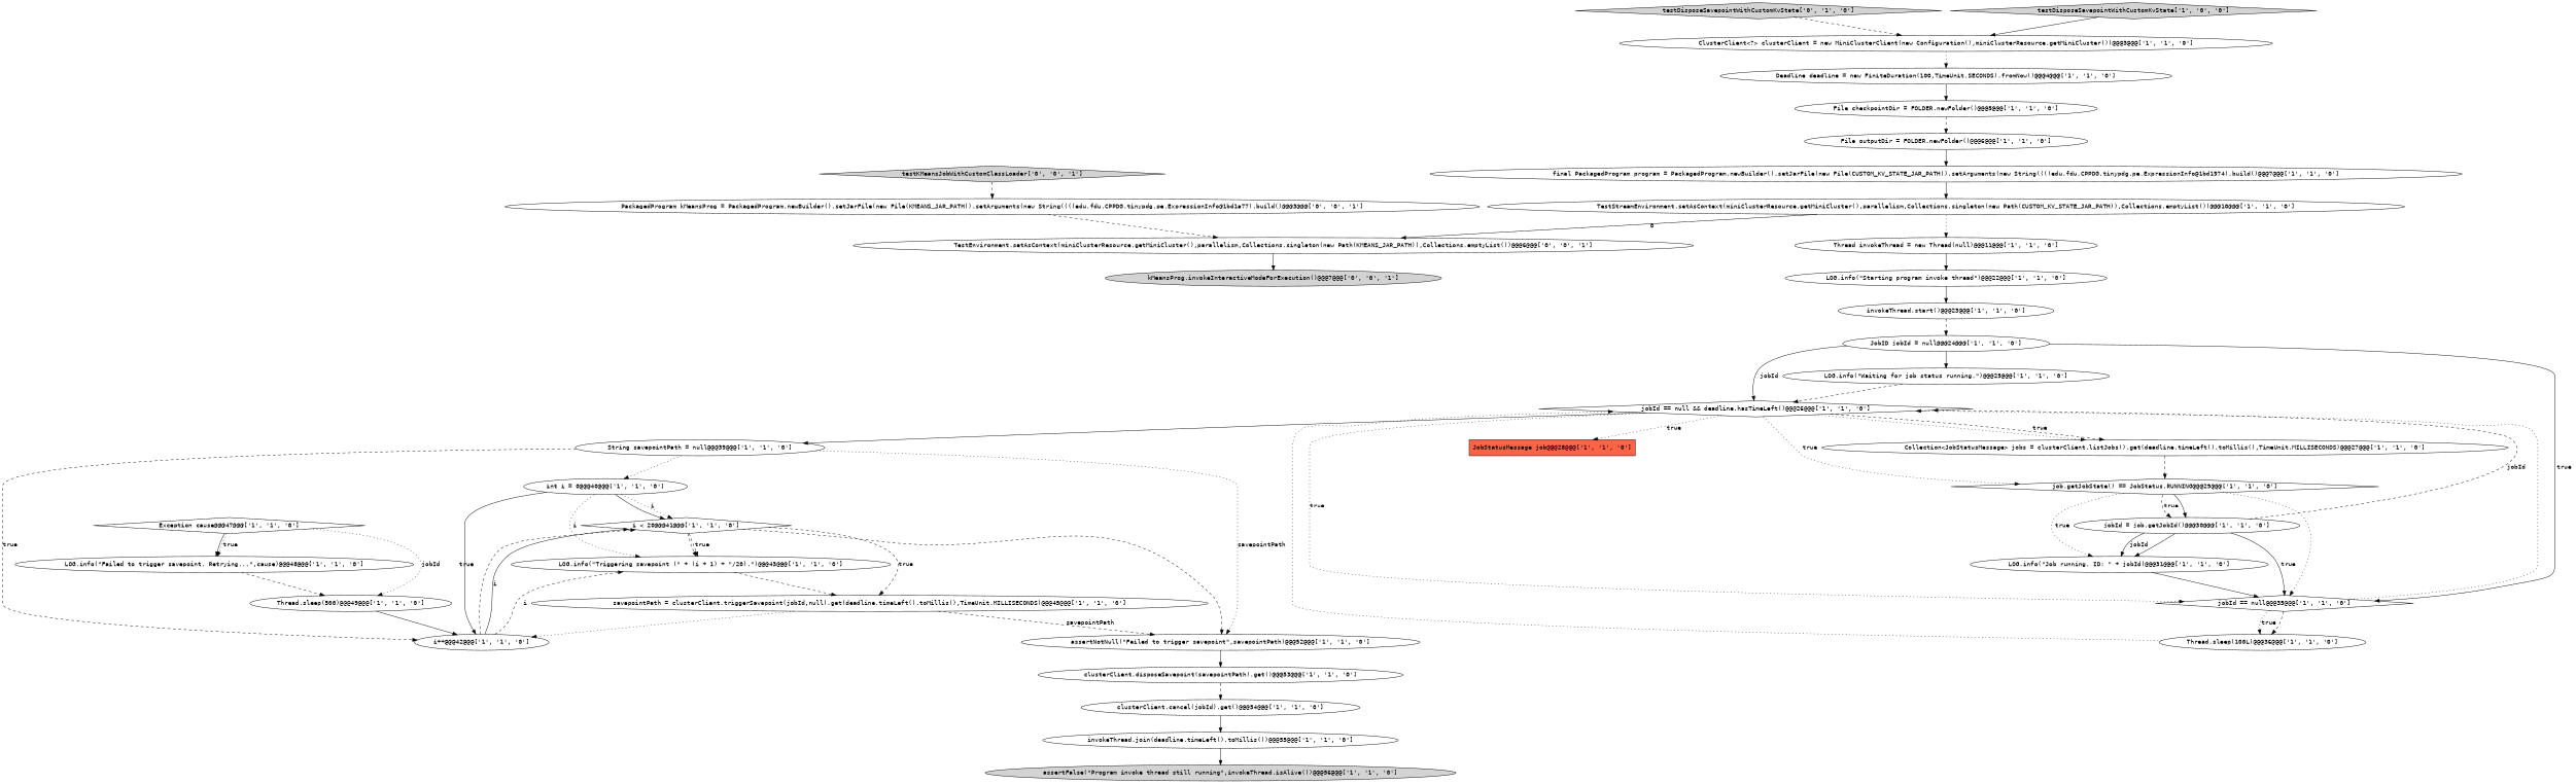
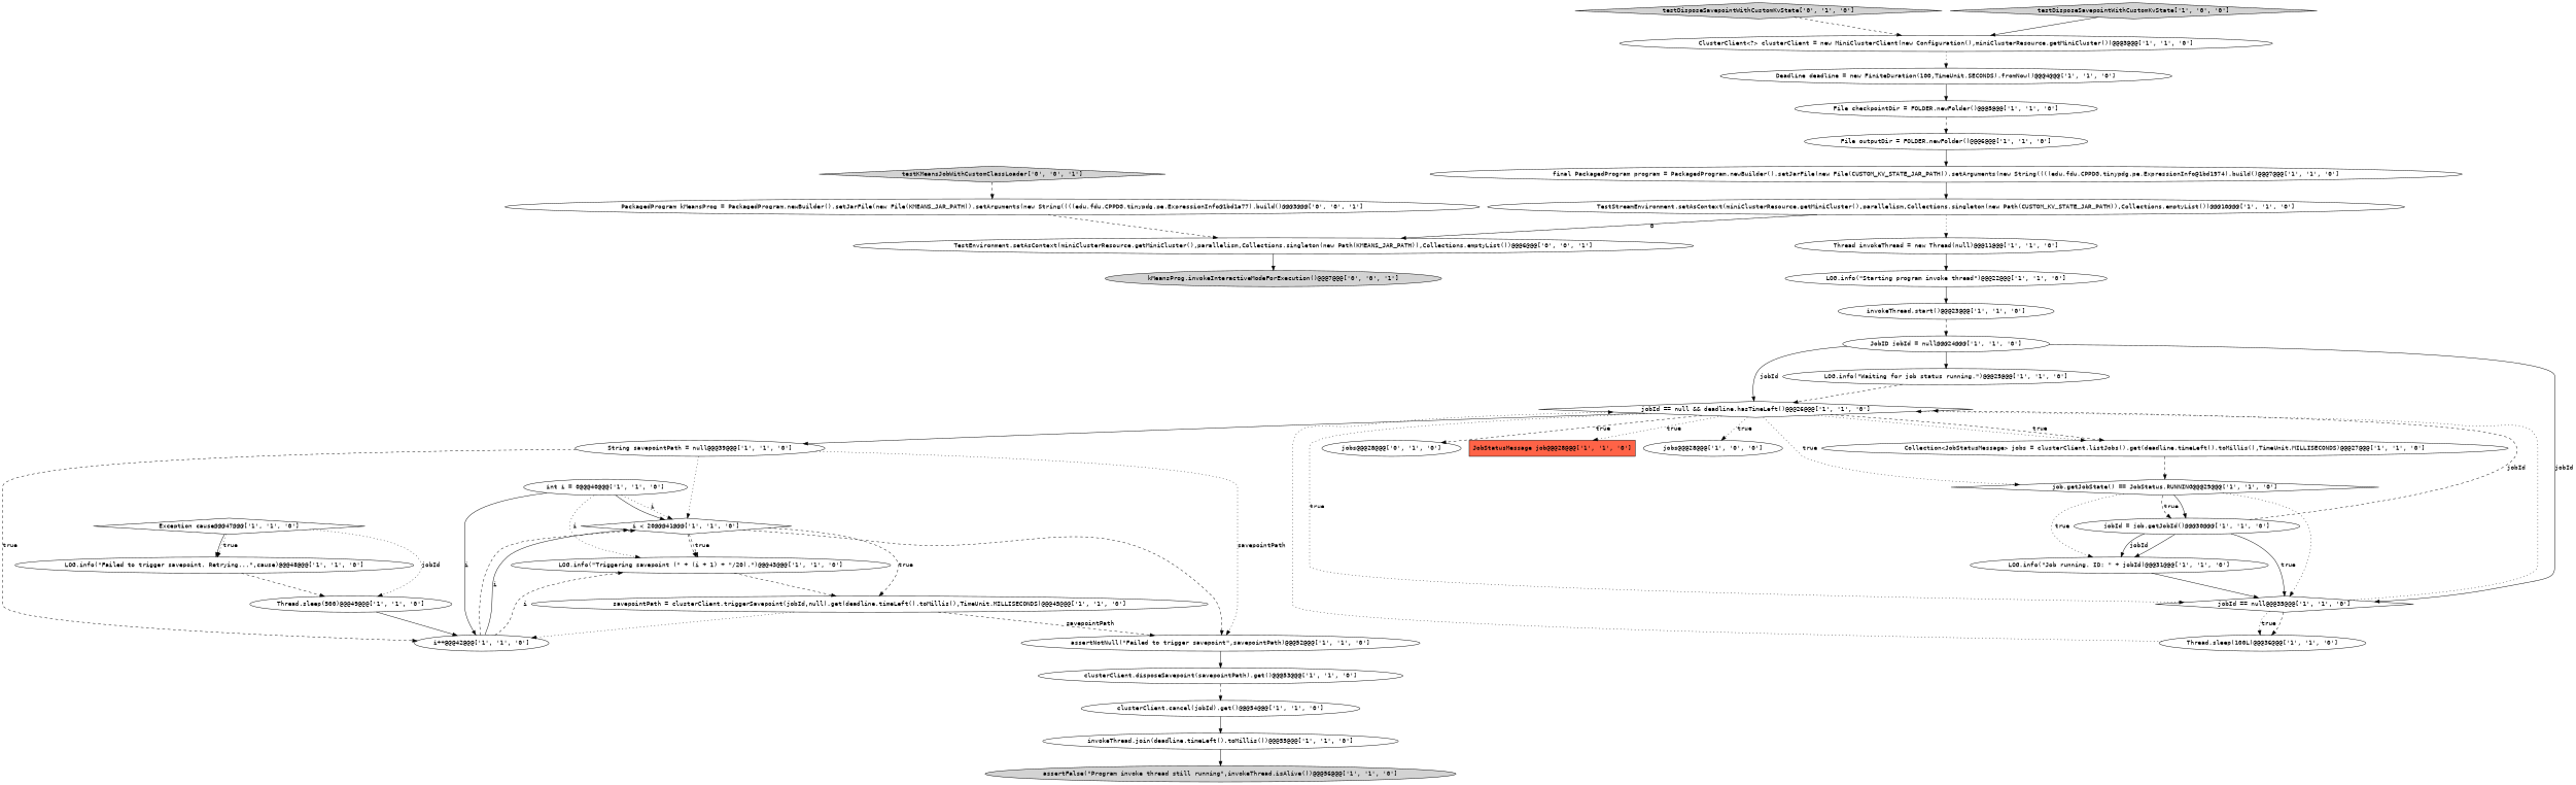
  digraph {
    fontname="DejaVu Sans Mono"
    node [fillcolor=white fontname="DejaVu Sans Mono" shape=ellipse style=filled]
    edge [fontname="DejaVu Sans Mono" style=solid]
    n1 [label="JobID jobId = null@@@24@@@['1', '1', '0']"]
    n2 [label="jobId == null && deadline.hasTimeLeft()@@@26@@@['1', '1', '0']" shape=diamond]
    n3 [label="jobId == null@@@35@@@['1', '1', '0']" shape=diamond]
    n4 [label="LOG.info(\"Waiting for job status running.\")@@@25@@@['1', '1', '0']"]
    n5 [label="Collection<JobStatusMessage> jobs = clusterClient.listJobs().get(deadline.timeLeft().toMillis(),TimeUnit.MILLISECONDS)@@@27@@@['1', '1', '0']"]
    n6 [label="job.getJobState() == JobStatus.RUNNING@@@29@@@['1', '1', '0']" shape=diamond]
    n7 [label="String savepointPath = null@@@39@@@['1', '1', '0']"]
+   n8 [label="jobs@@@28@@@['0', '1', '0']"]
    n9 [fillcolor=tomato label="JobStatusMessage job@@@28@@@['1', '1', '0']" shape=box]
+   n10 [label="jobs@@@28@@@['1', '0', '0']"]
    n11 [label="Thread.sleep(100L)@@@36@@@['1', '1', '0']"]
    n12 [label="jobId = job.getJobId()@@@30@@@['1', '1', '0']"]
    n13 [label="LOG.info(\"Job running. ID: \" + jobId)@@@31@@@['1', '1', '0']"]
    n14 [label="TestEnvironment.setAsContext(miniClusterResource.getMiniCluster(),parallelism,Collections.singleton(new Path(KMEANS_JAR_PATH)),Collections.emptyList())@@@6@@@['0', '0', '1']"]
    n15 [fillcolor=lightgray label="kMeansProg.invokeInteractiveModeForExecution()@@@7@@@['0', '0', '1']"]
    n16 [fillcolor=lightgray label="testDisposeSavepointWithCustomKvState['0', '1', '0']" shape=diamond]
    n17 [label="ClusterClient<?> clusterClient = new MiniClusterClient(new Configuration(),miniClusterResource.getMiniCluster())@@@3@@@['1', '1', '0']"]
    n18 [label="Deadline deadline = new FiniteDuration(100,TimeUnit.SECONDS).fromNow()@@@4@@@['1', '1', '0']"]
    n19 [label="i < 20@@@41@@@['1', '1', '0']" shape=diamond]
    n20 [label="assertNotNull(\"Failed to trigger savepoint\",savepointPath)@@@52@@@['1', '1', '0']"]
    n21 [label="LOG.info(\"Triggering savepoint (\" + (i + 1) + \"/20).\")@@@43@@@['1', '1', '0']"]
    n22 [label="savepointPath = clusterClient.triggerSavepoint(jobId,null).get(deadline.timeLeft().toMillis(),TimeUnit.MILLISECONDS)@@@45@@@['1', '1', '0']"]
    n23 [label="clusterClient.disposeSavepoint(savepointPath).get()@@@53@@@['1', '1', '0']"]
    n24 [label="i++@@@42@@@['1', '1', '0']"]
    n25 [label="Exception cause@@@47@@@['1', '1', '0']" shape=diamond]
    n26 [label="Thread.sleep(500)@@@49@@@['1', '1', '0']"]
    n27 [label="LOG.info(\"Failed to trigger savepoint. Retrying...\",cause)@@@48@@@['1', '1', '0']"]
    n28 [label="clusterClient.cancel(jobId).get()@@@54@@@['1', '1', '0']"]
    n29 [label="invokeThread.join(deadline.timeLeft().toMillis())@@@55@@@['1', '1', '0']"]
    n30 [fillcolor=lightgray label="assertFalse(\"Program invoke thread still running\",invokeThread.isAlive())@@@56@@@['1', '1', '0']"]
    n31 [label="File outputDir = FOLDER.newFolder()@@@6@@@['1', '1', '0']"]
    n32 [label="final PackagedProgram program = PackagedProgram.newBuilder().setJarFile(new File(CUSTOM_KV_STATE_JAR_PATH)).setArguments(new String((((edu.fdu.CPPDG.tinypdg.pe.ExpressionInfo@1bd1974).build()@@@7@@@['1', '1', '0']"]
    n33 [label="TestStreamEnvironment.setAsContext(miniClusterResource.getMiniCluster(),parallelism,Collections.singleton(new Path(CUSTOM_KV_STATE_JAR_PATH)),Collections.emptyList())@@@10@@@['1', '1', '0']"]
    n34 [label="int i = 0@@@40@@@['1', '1', '0']"]
    n35 [label="File checkpointDir = FOLDER.newFolder()@@@5@@@['1', '1', '0']"]
    n36 [fillcolor=lightgray label="testDisposeSavepointWithCustomKvState['1', '0', '0']" shape=diamond]
    n37 [label="Thread invokeThread = new Thread(null)@@@11@@@['1', '1', '0']"]
    n38 [label="LOG.info(\"Starting program invoke thread\")@@@22@@@['1', '1', '0']"]
    n39 [label="invokeThread.start()@@@23@@@['1', '1', '0']"]
    n40 [fillcolor=lightgray label="testKMeansJobWithCustomClassLoader['0', '0', '1']" shape=diamond]
    n41 [label="PackagedProgram kMeansProg = PackagedProgram.newBuilder().setJarFile(new File(KMEANS_JAR_PATH)).setArguments(new String((((edu.fdu.CPPDG.tinypdg.pe.ExpressionInfo@1bd1a77).build()@@@3@@@['0', '0', '1']"]
    n1 -> n2 [label=jobId]
-   n1 -> n3 [label=true]
+   n1 -> n3 [label=jobId]
    n1 -> n4
    n2 -> n3 [label=true style=dotted]
    n2 -> n5 [style=dotted]
    n2 -> n5 [label=true style=dashed]
    n2 -> n6 [label=true style=dotted]
    n2 -> n7
+   n2 -> n8 [label=true style=dashed]
    n2 -> n9 [label=true style=dotted]
+   n2 -> n10 [label=true style=dotted]
    n3 -> n2 [style=dotted]
    n3 -> n11 [style=dashed]
    n3 -> n11 [label=true style=dotted]
    n4 -> n2 [style=dashed]
    n5 -> n6 [style=dashed]
    n6 -> n3 [style=dotted]
    n6 -> n12
    n6 -> n12 [label=true style=dashed]
    n6 -> n13 [label=true style=dotted]
    n7 -> n20 [label=savepointPath style=dotted]
    n7 -> n24 [label=true style=dashed]
-   n7 -> n34 [style=dotted]
+   n7 -> n19 [style=dotted]
    n11 -> n2 [style=dotted]
    n12 -> n2 [label=jobId style=dashed]
    n12 -> n3 [label=true]
    n12 -> n13
    n12 -> n13 [label=jobId]
    n13 -> n3
    n14 -> n15
    n16 -> n17 [style=dashed]
    n17 -> n18 [style=dotted]
    n18 -> n35
    n19 -> n20 [style=dashed]
    n19 -> n21 [style=dashed]
    n19 -> n21 [label=true style=dashed]
    n19 -> n22 [label=true style=dashed]
    n20 -> n23
    n21 -> n22 [style=dashed]
    n22 -> n20 [label=savepointPath style=dashed]
    n22 -> n24 [style=dotted]
    n23 -> n28 [style=dashed]
    n24 -> n19 [label=i]
    n24 -> n19 [style=dashed]
    n24 -> n21 [label=i style=dashed]
    n25 -> n26 [label=jobId style=dotted]
    n25 -> n27
    n25 -> n27 [label=true style=dotted]
    n26 -> n24
    n27 -> n26 [style=dashed]
    n28 -> n29
    n29 -> n30
    n31 -> n32
    n32 -> n33
    n33 -> n14 [label=0]
    n33 -> n37 [style=dotted]
    n34 -> n19 [label=i style=dotted]
    n34 -> n19
    n34 -> n21 [label=i style=dotted]
-   n34 -> n24 [label=true]
+   n34 -> n24 [label=i]
    n35 -> n31 [style=dashed]
    n36 -> n17
    n37 -> n38
    n38 -> n39
    n39 -> n1 [style=dashed]
    n40 -> n41 [style=dashed]
    n41 -> n14 [style=dashed]
  }
